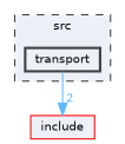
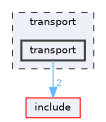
  digraph {
    compound=true
    node [fillcolor="#edf0f7" fontname=Helvetica fontsize=10 shape=box]
    n1 [color=grey25 height=0.2 label=transport style="filled,bold" width=0.4]
    n2 [color=red height=0.2 label=include style=filled width=0.4]
    subgraph cluster_1 {
      bgcolor="#edf0f7"
      fontname=Helvetica
      fontsize=10
-     label=src
+     label=transport
      pencolor=grey25
      style="filled,dashed"
      n1
    }
    n1 -> n2 [color=steelblue1 fontcolor=steelblue1 fontname=Helvetica fontsize=10 headlabel=2 labeldistance=1.5 labelfontname=Helvetica labelfontsize=10]
  }
